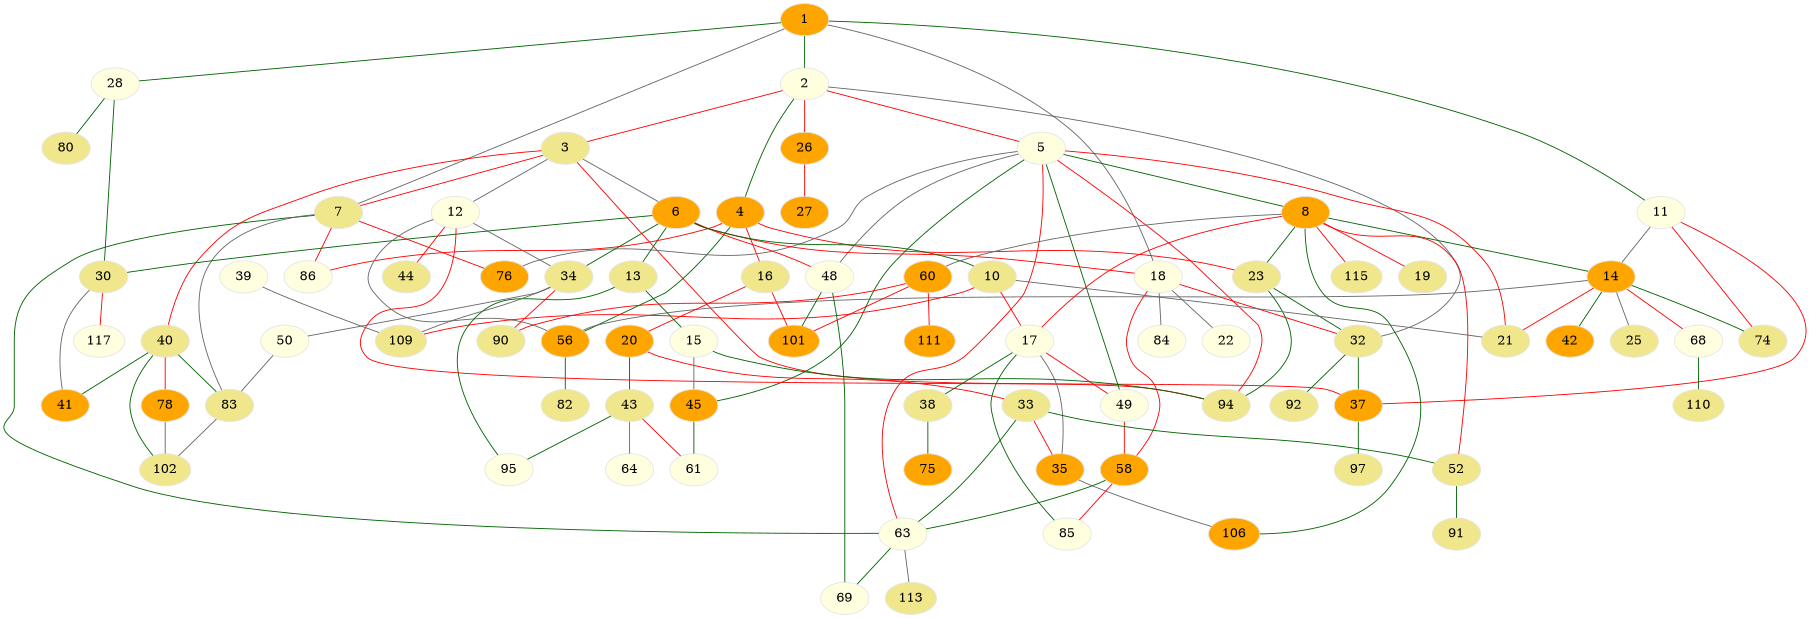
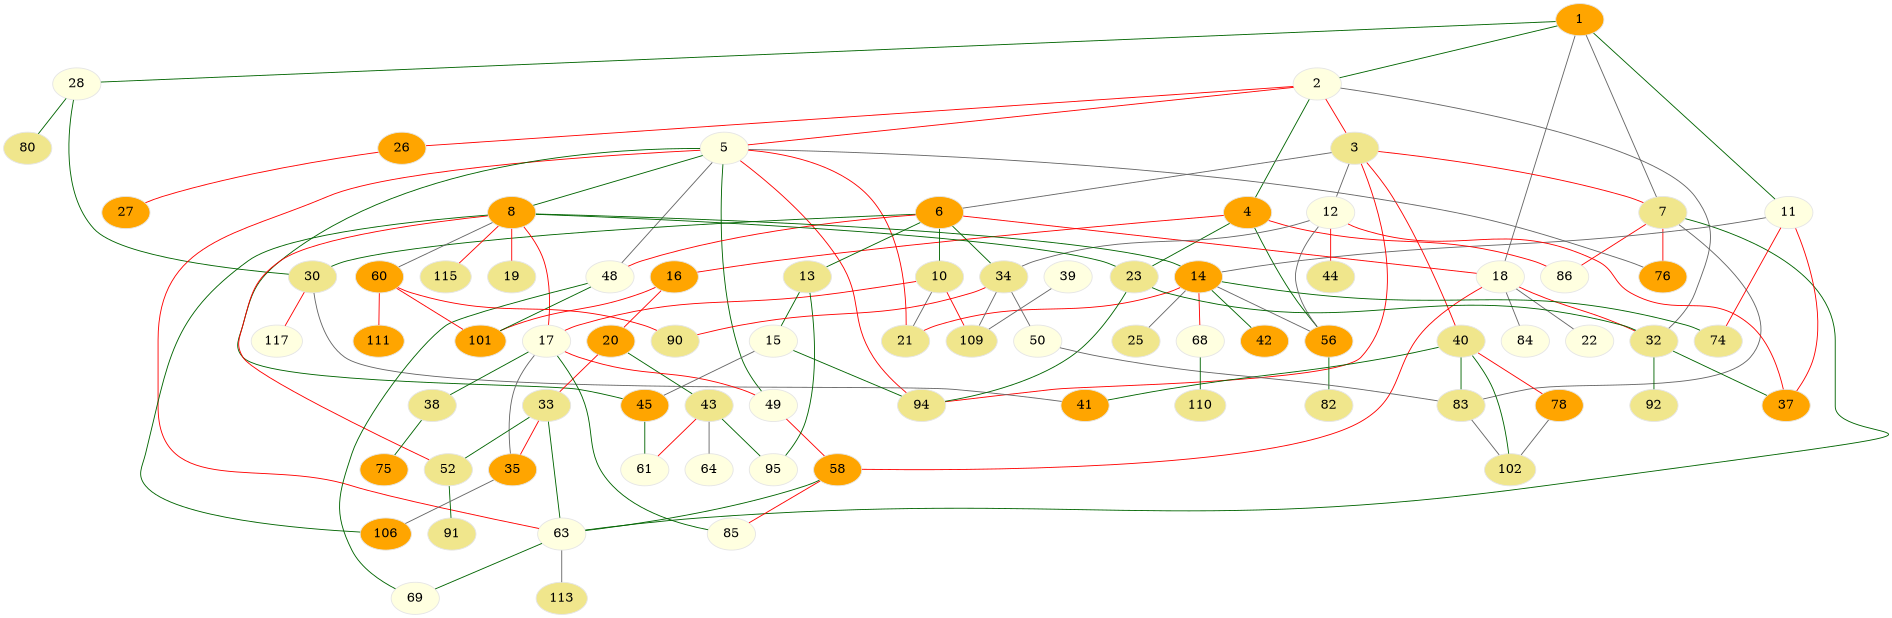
  graph {
    node [color=gray90 fillcolor=khaki style=filled]
    edge [color=darkgreen]
    1 [fillcolor=orange super="+114"]
    2 [fillcolor=lightyellow super="+103"]
    7
    11 [fillcolor=lightyellow]
    18 [fillcolor=lightyellow super="+120"]
    28 [fillcolor=lightyellow super="+29"]
    3 [super="+73"]
    4 [fillcolor=orange super="+67"]
    5 [fillcolor=lightyellow super="+81"]
    26 [fillcolor=orange]
    32 [super="+54"]
    86 [fillcolor=lightyellow]
    63 [fillcolor=lightyellow super="+87"]
    76 [fillcolor=orange super="+98"]
    83 [super="+116"]
    14 [fillcolor=orange super="+31"]
    37 [fillcolor=orange]
    74 [super="+112"]
    22 [fillcolor=lightyellow]
    58 [fillcolor=orange]
    84 [fillcolor=lightyellow]
    30 [super="+55"]
    80 [super="+82"]
    6 [fillcolor=orange super="+70"]
    12 [fillcolor=lightyellow super="+46"]
    40 [super="+99"]
    94 [super="+104"]
-   16
+   16 [fillcolor=orange]
    23 [super="+119"]
    56 [fillcolor=orange]
    8 [fillcolor=orange super="+9"]
    21 [super="+53"]
    45 [fillcolor=orange]
    48 [fillcolor=lightyellow super="+79"]
    49 [fillcolor=lightyellow]
    27 [fillcolor=orange super="+71"]
    92
    10 [super="+65"]
    13
    34 [super="+57"]
    44
    41 [fillcolor=orange super="+105"]
    78 [fillcolor=orange super="+96"]
    102
    20 [fillcolor=orange]
    101 [fillcolor=orange]
    n47 [label=82]
    17 [fillcolor=lightyellow super="+108"]
    19 [super="+93"]
    52
    60 [fillcolor=orange super="+77"]
    106 [fillcolor=orange]
    115
    61 [fillcolor=lightyellow super="+72"]
    69 [fillcolor=lightyellow super="+88"]
    113
    109 [super="+121"]
    15 [fillcolor=lightyellow super="+51"]
    95 [fillcolor=lightyellow super="+100"]
    117 [fillcolor=lightyellow]
    50 [fillcolor=lightyellow]
    90
    25
    42 [fillcolor=orange]
    68 [fillcolor=lightyellow]
    35 [fillcolor=orange]
    38 [super="+47"]
    85 [fillcolor=lightyellow]
    91
    111 [fillcolor=orange]
-   97
    39 [fillcolor=lightyellow]
    110 [super="+118"]
    33 [super="+36"]
    43 [super="+59"]
    75 [fillcolor=orange]
    64 [fillcolor=lightyellow super="+89"]
    1 -- 2
    1 -- 7 [color=gray40]
    1 -- 11
    1 -- 18 [color=gray40]
    1 -- 28
    2 -- 3 [color=red]
    2 -- 4
    2 -- 5 [color=red]
    2 -- 26 [color=red]
    2 -- 32 [color=gray40]
    7 -- 86 [color=red]
    7 -- 63
    7 -- 76 [color=red]
    7 -- 83 [color=gray40]
    11 -- 14 [color=gray40]
    11 -- 37 [color=red]
    11 -- 74 [color=red]
    18 -- 32 [color=red]
    18 -- 22 [color=gray40]
    18 -- 58 [color=red]
    18 -- 84 [color=gray40]
    28 -- 30
    28 -- 80
    3 -- 7 [color=red]
    3 -- 6 [color=gray40]
    3 -- 12 [color=gray40]
    3 -- 40 [color=red]
    3 -- 94 [color=red]
    4 -- 86 [color=red]
    4 -- 16 [color=red]
-   4 -- 23 [color=red]
+   4 -- 23
    4 -- 56
    5 -- 63 [color=red]
    5 -- 76 [color=gray40]
    5 -- 94 [color=red]
    5 -- 8
    5 -- 21 [color=red]
    5 -- 45
    5 -- 48 [color=gray40]
    5 -- 49
    26 -- 27 [color=red]
    32 -- 37
    32 -- 92
    63 -- 69
    63 -- 113 [color=gray40]
    83 -- 102 [color=gray40]
    14 -- 74
    14 -- 56 [color=gray40]
    14 -- 21 [color=red]
    14 -- 25 [color=gray40]
    14 -- 42
    14 -- 68 [color=red]
-   37 -- 97
    58 -- 63
    58 -- 85 [color=red]
    30 -- 41 [color=gray40]
    30 -- 117 [color=red]
    6 -- 18 [color=red]
    6 -- 30
    6 -- 48 [color=red]
    6 -- 10
    6 -- 13
    6 -- 34
    12 -- 37 [color=red]
    12 -- 56 [color=gray40]
    12 -- 34 [color=gray40]
    12 -- 44 [color=red]
    40 -- 83
    40 -- 41
    40 -- 78 [color=red]
    40 -- 102
    16 -- 20 [color=red]
    16 -- 101 [color=red]
    23 -- 32
    23 -- 94
    56 -- n47
    8 -- 14
    8 -- 23
    8 -- 17 [color=red]
    8 -- 19 [color=red]
    8 -- 52 [color=red]
    8 -- 60 [color=gray40]
    8 -- 106
    8 -- 115 [color=red]
    45 -- 61
    48 -- 101
    48 -- 69
    49 -- 58 [color=red]
    10 -- 21 [color=gray40]
    10 -- 17 [color=red]
    10 -- 109 [color=red]
    13 -- 15
    13 -- 95
    34 -- 109 [color=gray40]
    34 -- 50 [color=gray40]
    34 -- 90 [color=red]
    78 -- 102 [color=gray40]
    20 -- 33 [color=red]
    20 -- 43
    17 -- 49 [color=red]
    17 -- 35 [color=gray40]
    17 -- 38
    17 -- 85
    52 -- 91
    60 -- 101 [color=red]
    60 -- 90 [color=red]
    60 -- 111 [color=red]
    15 -- 94
    15 -- 45 [color=gray40]
    50 -- 83 [color=gray40]
    68 -- 110
    35 -- 106 [color=gray40]
    38 -- 75
    39 -- 109 [color=gray40]
    33 -- 63
    33 -- 52
    33 -- 35 [color=red]
    43 -- 61 [color=red]
    43 -- 95
    43 -- 64 [color=gray40]
  }
